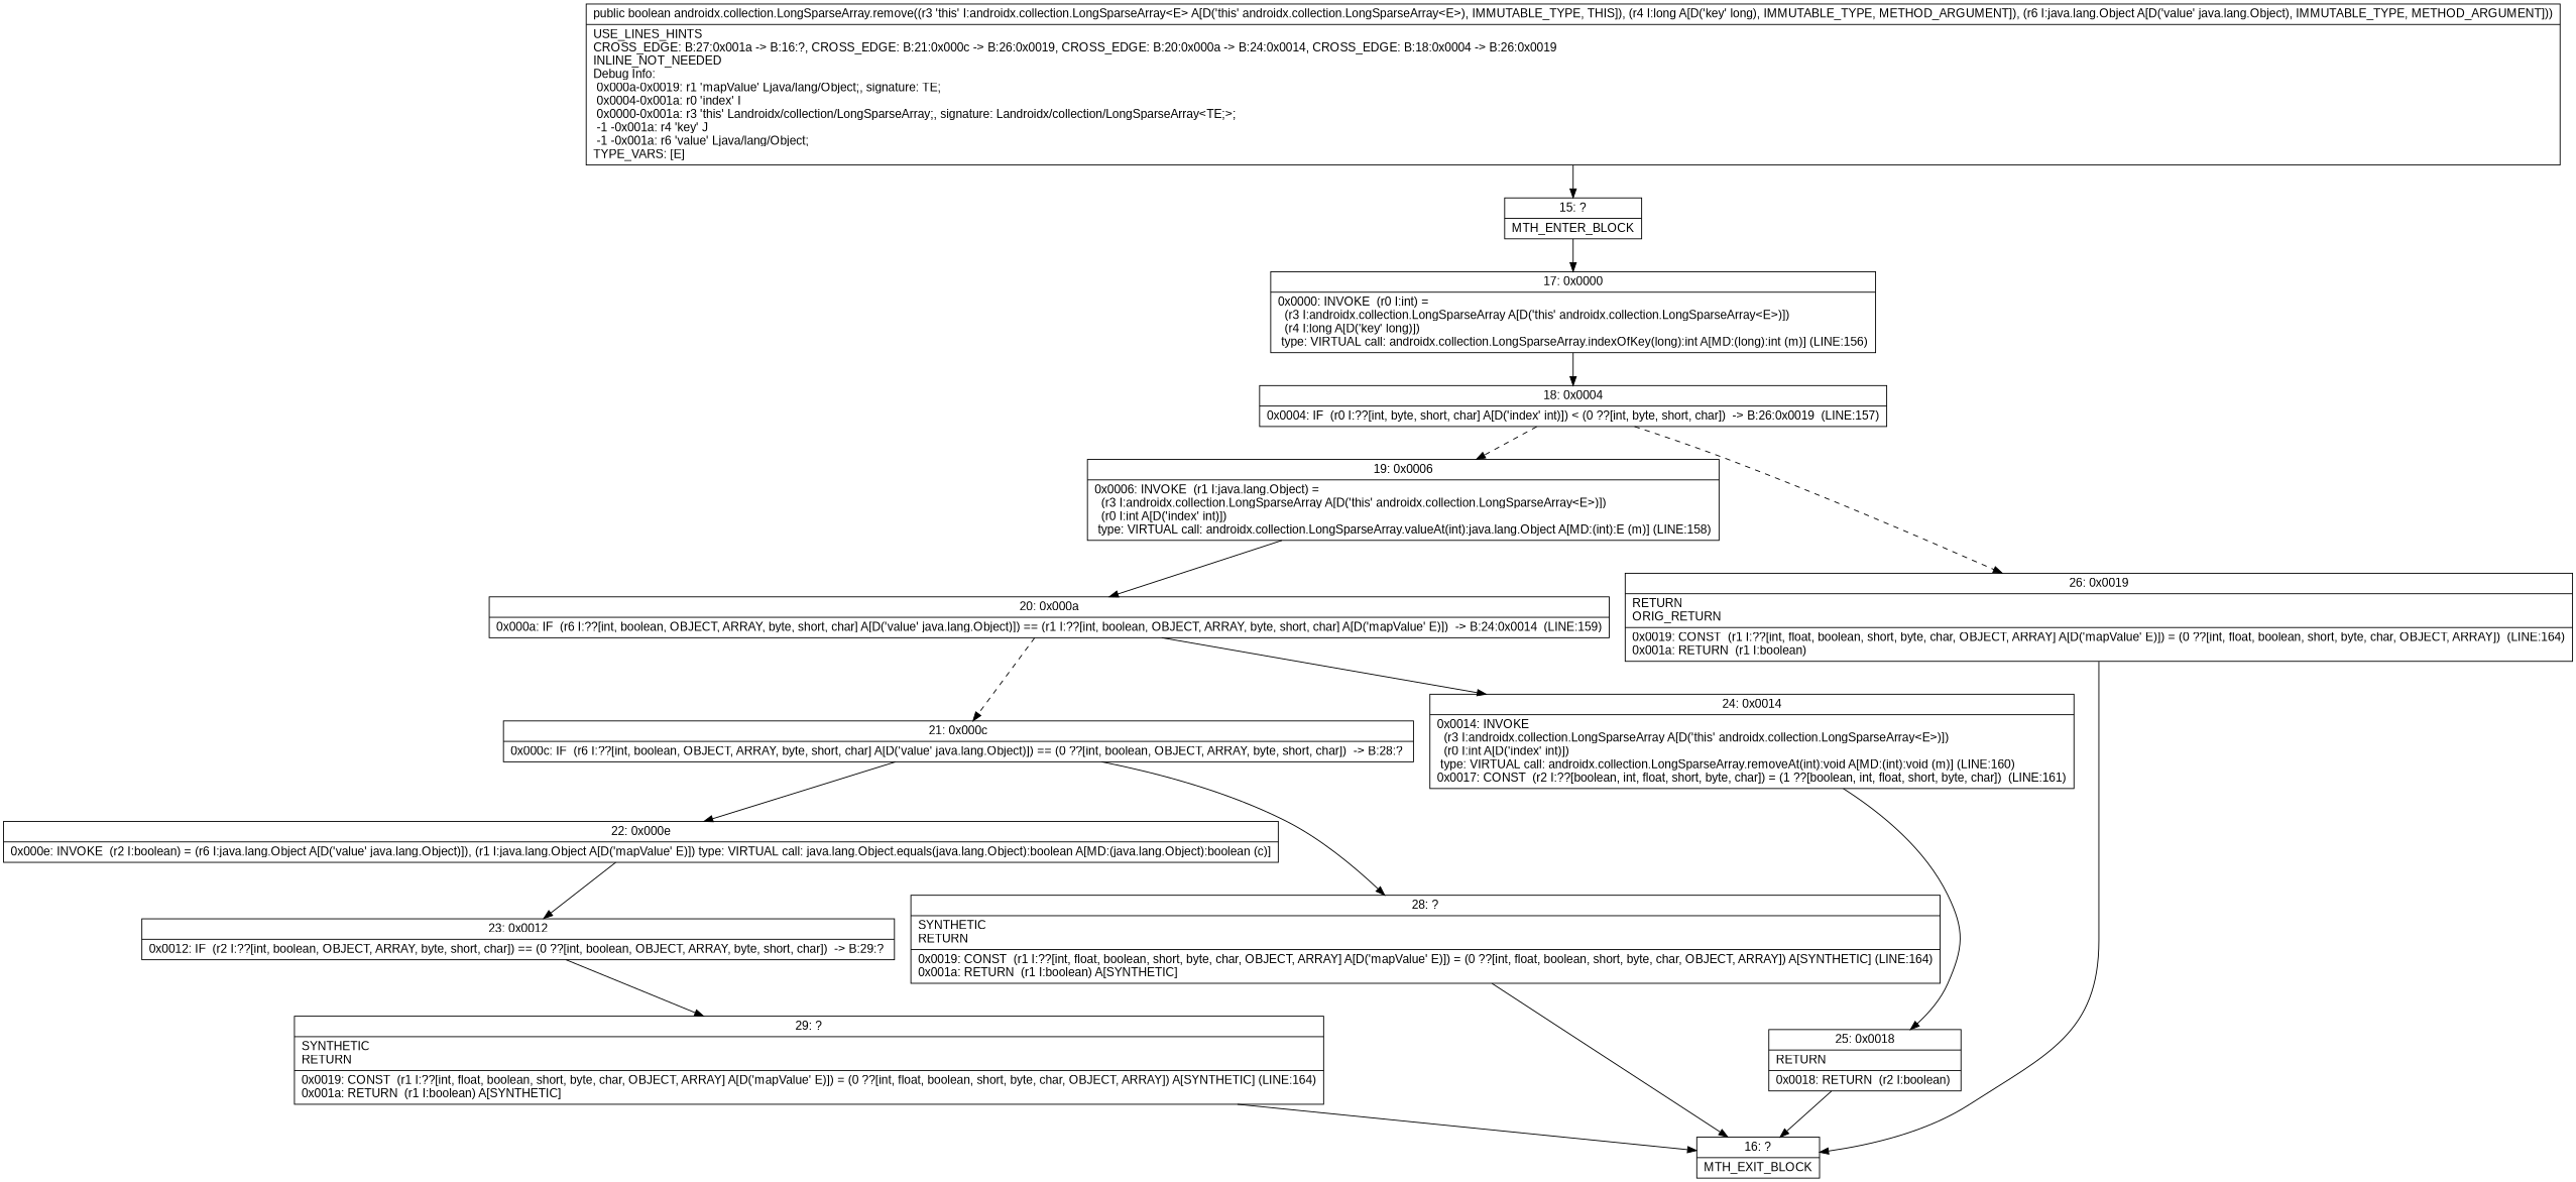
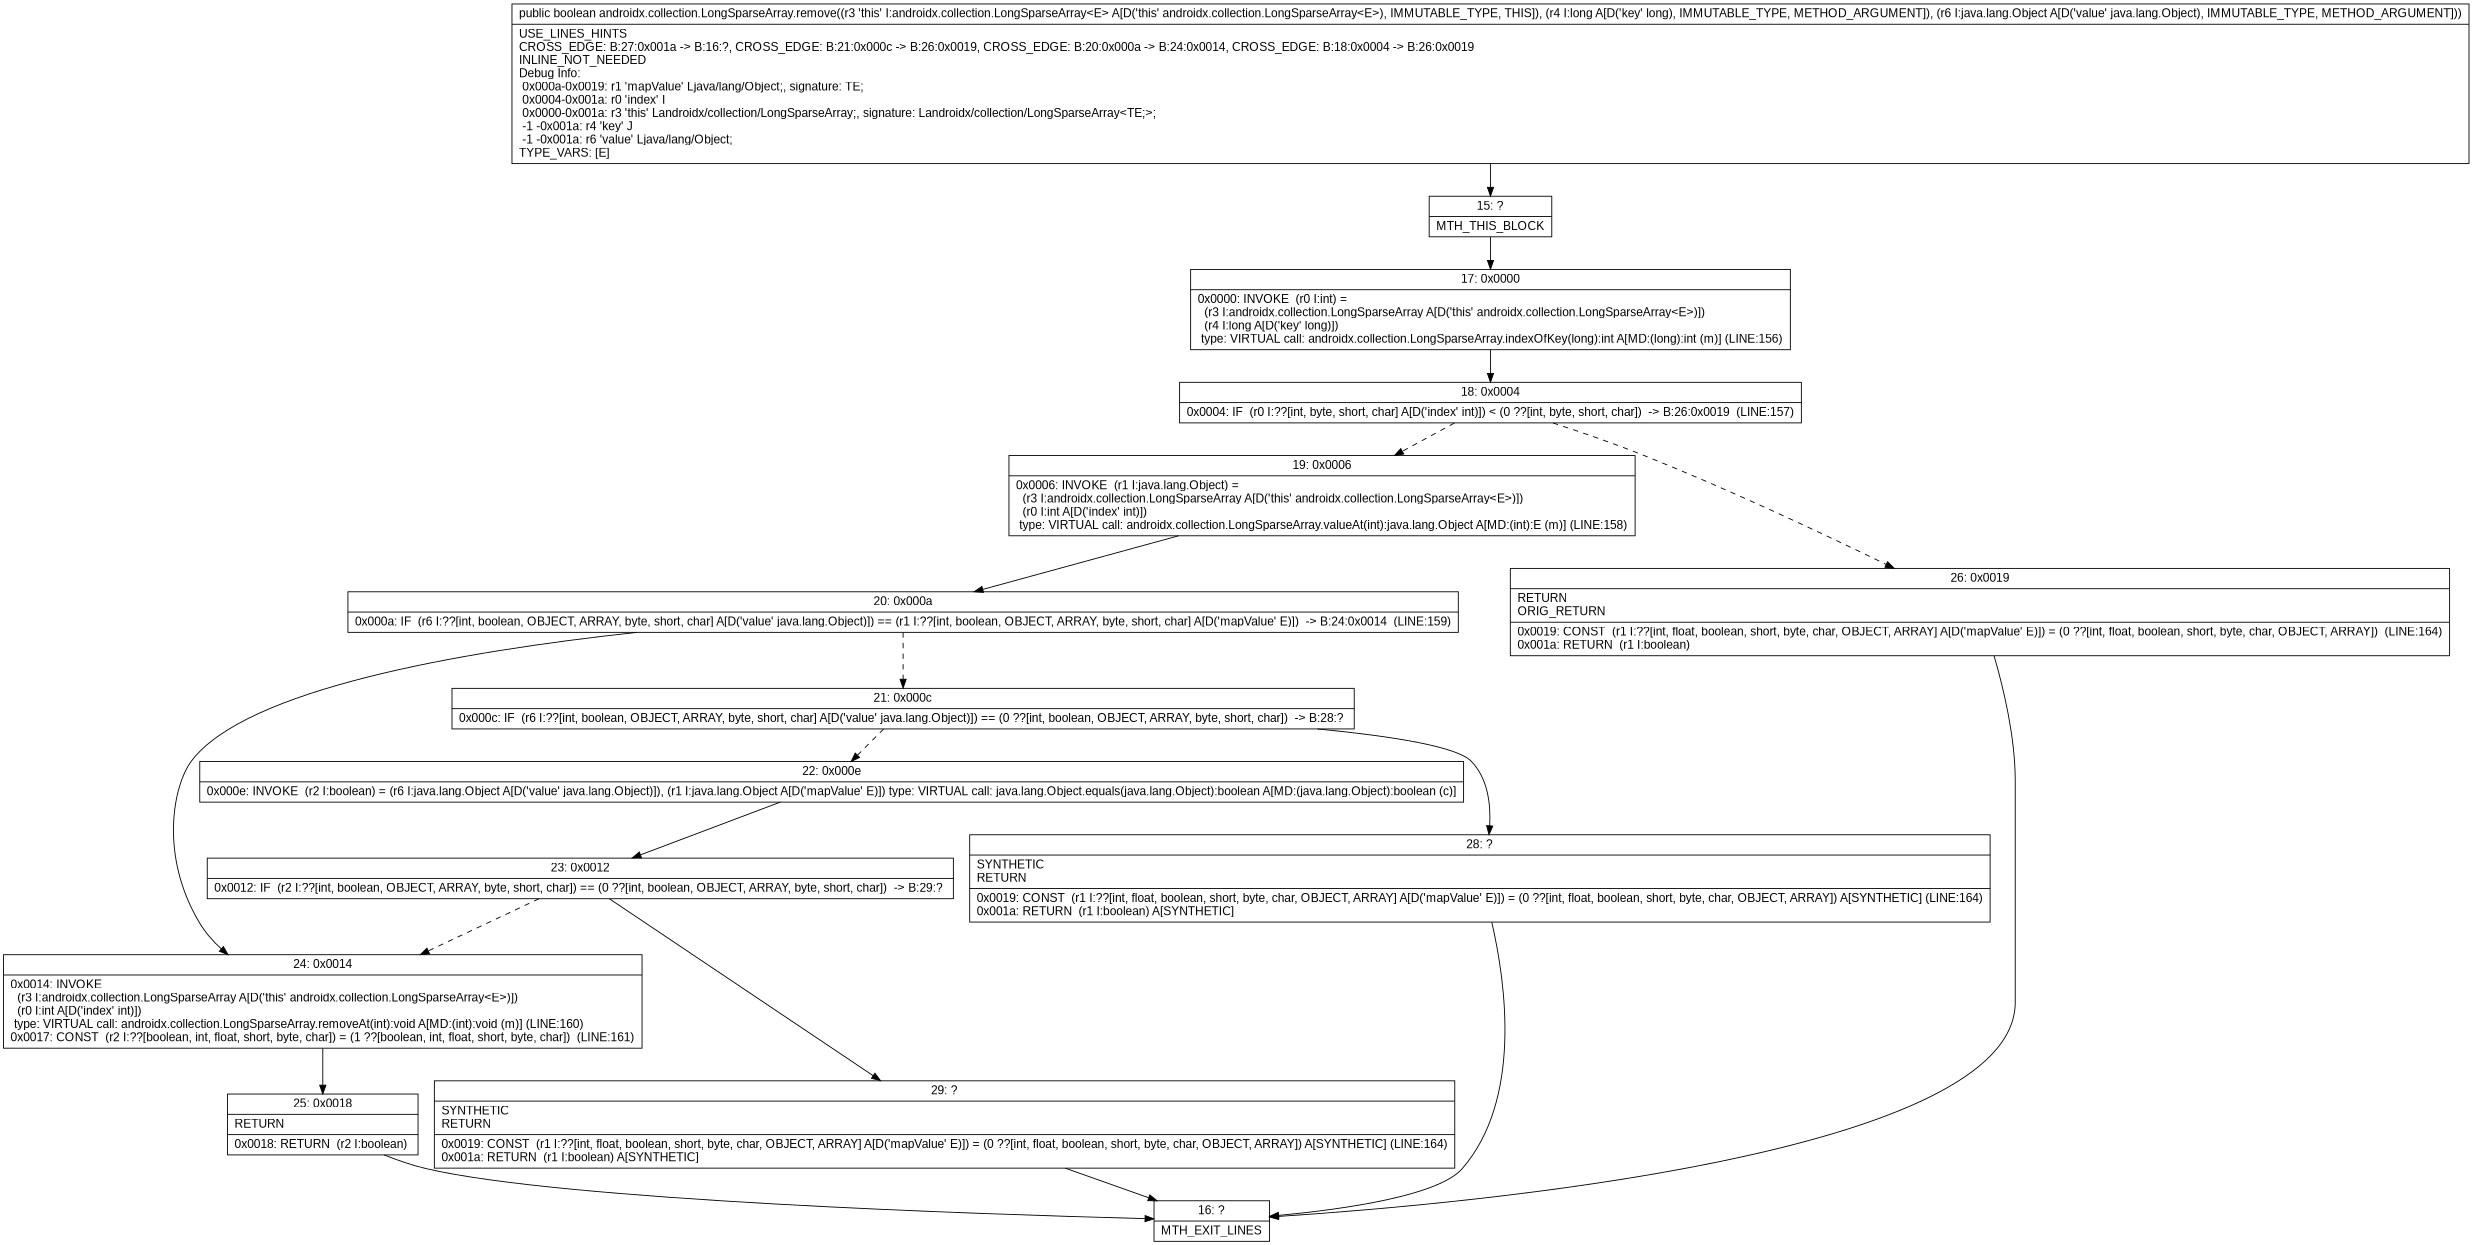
  digraph {
    fontname="Liberation Sans"
    node [fontname="Liberation Sans" shape=record]
    edge [fontname="Liberation Sans"]
-   n1 [label="{15\:\ ?|MTH_ENTER_BLOCK\l}"]
+   n1 [label="{15\:\ ?|MTH_THIS_BLOCK\l}"]
    n2 [label="{17\:\ 0x0000|0x0000: INVOKE  (r0 I:int) = \l  (r3 I:androidx.collection.LongSparseArray A[D('this' androidx.collection.LongSparseArray\<E\>)])\l  (r4 I:long A[D('key' long)])\l type: VIRTUAL call: androidx.collection.LongSparseArray.indexOfKey(long):int A[MD:(long):int (m)] (LINE:156)\l}"]
    n3 [label="{18\:\ 0x0004|0x0004: IF  (r0 I:??[int, byte, short, char] A[D('index' int)]) \< (0 ??[int, byte, short, char])  \-\> B:26:0x0019  (LINE:157)\l}"]
    n4 [label="{19\:\ 0x0006|0x0006: INVOKE  (r1 I:java.lang.Object) = \l  (r3 I:androidx.collection.LongSparseArray A[D('this' androidx.collection.LongSparseArray\<E\>)])\l  (r0 I:int A[D('index' int)])\l type: VIRTUAL call: androidx.collection.LongSparseArray.valueAt(int):java.lang.Object A[MD:(int):E (m)] (LINE:158)\l}"]
    n5 [label="{26\:\ 0x0019|RETURN\lORIG_RETURN\l|0x0019: CONST  (r1 I:??[int, float, boolean, short, byte, char, OBJECT, ARRAY] A[D('mapValue' E)]) = (0 ??[int, float, boolean, short, byte, char, OBJECT, ARRAY])  (LINE:164)\l0x001a: RETURN  (r1 I:boolean) \l}"]
    n6 [label="{20\:\ 0x000a|0x000a: IF  (r6 I:??[int, boolean, OBJECT, ARRAY, byte, short, char] A[D('value' java.lang.Object)]) == (r1 I:??[int, boolean, OBJECT, ARRAY, byte, short, char] A[D('mapValue' E)])  \-\> B:24:0x0014  (LINE:159)\l}"]
-   n7 [label="{16\:\ ?|MTH_EXIT_BLOCK\l}"]
+   n7 [label="{16\:\ ?|MTH_EXIT_LINES\l}"]
    n8 [label="{21\:\ 0x000c|0x000c: IF  (r6 I:??[int, boolean, OBJECT, ARRAY, byte, short, char] A[D('value' java.lang.Object)]) == (0 ??[int, boolean, OBJECT, ARRAY, byte, short, char])  \-\> B:28:? \l}"]
    n9 [label="{24\:\ 0x0014|0x0014: INVOKE  \l  (r3 I:androidx.collection.LongSparseArray A[D('this' androidx.collection.LongSparseArray\<E\>)])\l  (r0 I:int A[D('index' int)])\l type: VIRTUAL call: androidx.collection.LongSparseArray.removeAt(int):void A[MD:(int):void (m)] (LINE:160)\l0x0017: CONST  (r2 I:??[boolean, int, float, short, byte, char]) = (1 ??[boolean, int, float, short, byte, char])  (LINE:161)\l}"]
    n10 [label="{22\:\ 0x000e|0x000e: INVOKE  (r2 I:boolean) = (r6 I:java.lang.Object A[D('value' java.lang.Object)]), (r1 I:java.lang.Object A[D('mapValue' E)]) type: VIRTUAL call: java.lang.Object.equals(java.lang.Object):boolean A[MD:(java.lang.Object):boolean (c)]\l}"]
    n11 [label="{28\:\ ?|SYNTHETIC\lRETURN\l|0x0019: CONST  (r1 I:??[int, float, boolean, short, byte, char, OBJECT, ARRAY] A[D('mapValue' E)]) = (0 ??[int, float, boolean, short, byte, char, OBJECT, ARRAY]) A[SYNTHETIC] (LINE:164)\l0x001a: RETURN  (r1 I:boolean) A[SYNTHETIC]\l}"]
    n12 [label="{25\:\ 0x0018|RETURN\l|0x0018: RETURN  (r2 I:boolean) \l}"]
    n13 [label="{23\:\ 0x0012|0x0012: IF  (r2 I:??[int, boolean, OBJECT, ARRAY, byte, short, char]) == (0 ??[int, boolean, OBJECT, ARRAY, byte, short, char])  \-\> B:29:? \l}"]
    n14 [label="{29\:\ ?|SYNTHETIC\lRETURN\l|0x0019: CONST  (r1 I:??[int, float, boolean, short, byte, char, OBJECT, ARRAY] A[D('mapValue' E)]) = (0 ??[int, float, boolean, short, byte, char, OBJECT, ARRAY]) A[SYNTHETIC] (LINE:164)\l0x001a: RETURN  (r1 I:boolean) A[SYNTHETIC]\l}"]
    n15 [label="{public boolean androidx.collection.LongSparseArray.remove((r3 'this' I:androidx.collection.LongSparseArray\<E\> A[D('this' androidx.collection.LongSparseArray\<E\>), IMMUTABLE_TYPE, THIS]), (r4 I:long A[D('key' long), IMMUTABLE_TYPE, METHOD_ARGUMENT]), (r6 I:java.lang.Object A[D('value' java.lang.Object), IMMUTABLE_TYPE, METHOD_ARGUMENT]))  | USE_LINES_HINTS\lCROSS_EDGE: B:27:0x001a \-\> B:16:?, CROSS_EDGE: B:21:0x000c \-\> B:26:0x0019, CROSS_EDGE: B:20:0x000a \-\> B:24:0x0014, CROSS_EDGE: B:18:0x0004 \-\> B:26:0x0019\lINLINE_NOT_NEEDED\lDebug Info:\l  0x000a\-0x0019: r1 'mapValue' Ljava\/lang\/Object;, signature: TE;\l  0x0004\-0x001a: r0 'index' I\l  0x0000\-0x001a: r3 'this' Landroidx\/collection\/LongSparseArray;, signature: Landroidx\/collection\/LongSparseArray\<TE;\>;\l  \-1 \-0x001a: r4 'key' J\l  \-1 \-0x001a: r6 'value' Ljava\/lang\/Object;\lTYPE_VARS: [E]\l}"]
    n1 -> n2
    n2 -> n3
    n3 -> n4 [style=dashed]
    n3 -> n5 [style=dashed]
    n4 -> n6
    n5 -> n7
    n6 -> n8 [style=dashed]
    n6 -> n9
-   n8 -> n10 [style=solid]
+   n8 -> n10 [style=dashed]
    n8 -> n11
    n9 -> n12
    n10 -> n13
    n11 -> n7
    n12 -> n7
+   n13 -> n9 [style=dashed]
    n13 -> n14
    n14 -> n7
    n15 -> n1
  }
